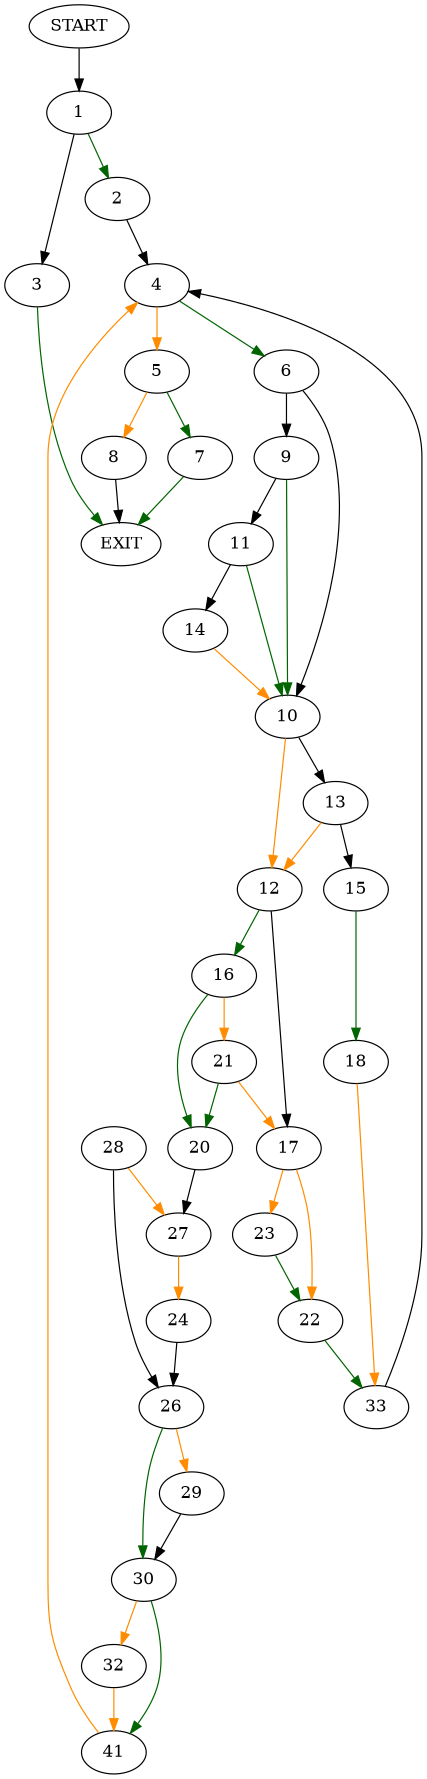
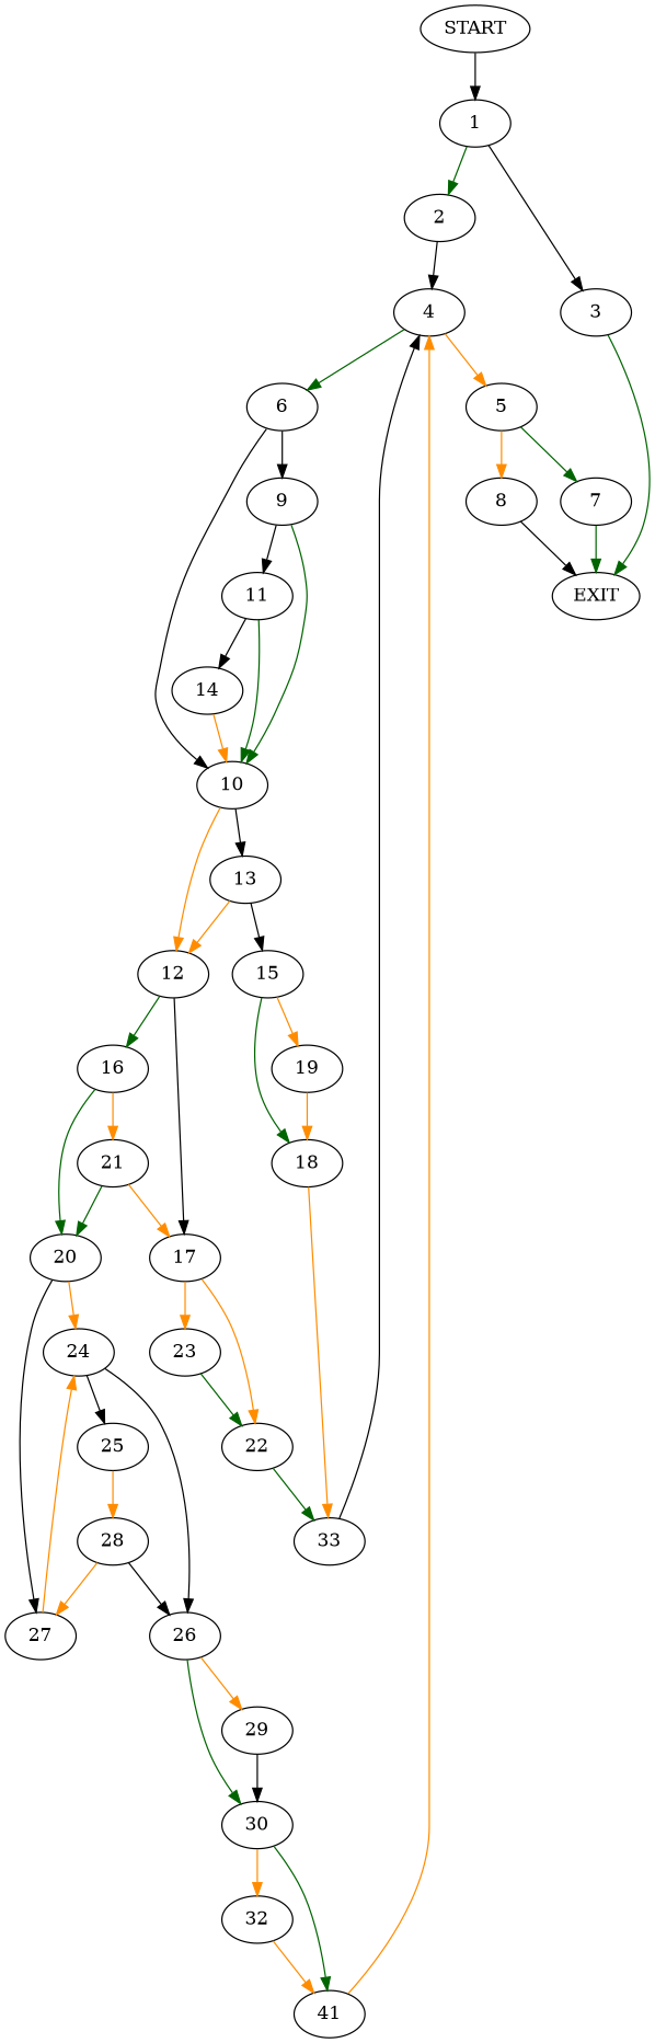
  digraph {
    fontname="DejaVu Serif"
    node [fontname="DejaVu Serif"]
    edge [color=darkorange fontname="DejaVu Serif"]
    n1 [label=START]
    1
    2
    3
    n5 [label=EXIT]
    4
    5
    6
    7
    8
    9
    10
    11
    12
    13
    14
    16
    17
    15
    20
    21
    22
    23
    18
+   19
    33
    24
    27
+   25
    26
    28
    29
    30
    n34 [label=41]
    32
    n1 -> 1 [color=black]
    1 -> 2 [color=darkgreen]
    1 -> 3 [color=black]
    2 -> 4 [color=black]
    3 -> n5 [color=darkgreen]
    4 -> 5
    4 -> 6 [color=darkgreen]
    5 -> 7 [color=darkgreen]
    5 -> 8
    6 -> 9 [color=black]
    6 -> 10 [color=black]
    7 -> n5 [color=darkgreen]
    8 -> n5 [color=black]
    9 -> 10 [color=darkgreen]
    9 -> 11 [color=black]
    10 -> 12
    10 -> 13 [color=black]
    11 -> 10 [color=darkgreen]
    11 -> 14 [color=black]
    12 -> 16 [color=darkgreen]
    12 -> 17 [color=black]
    13 -> 12
    13 -> 15 [color=black]
    14 -> 10
    16 -> 20 [color=darkgreen]
    16 -> 21
    17 -> 22
    17 -> 23
    15 -> 18 [color=darkgreen]
+   15 -> 19
+   20 -> 24
    20 -> 27 [color=black]
    21 -> 17
    21 -> 20 [color=darkgreen]
    22 -> 33 [color=darkgreen]
    23 -> 22 [color=darkgreen]
    18 -> 33
+   19 -> 18
    33 -> 4 [color=black]
+   24 -> 25 [color=black]
    24 -> 26 [color=black]
    27 -> 24
+   25 -> 28
    26 -> 29
    26 -> 30 [color=darkgreen]
    28 -> 27
    28 -> 26 [color=black]
    29 -> 30 [color=black]
    30 -> n34 [color=darkgreen]
    30 -> 32
    n34 -> 4
    32 -> n34
  }
